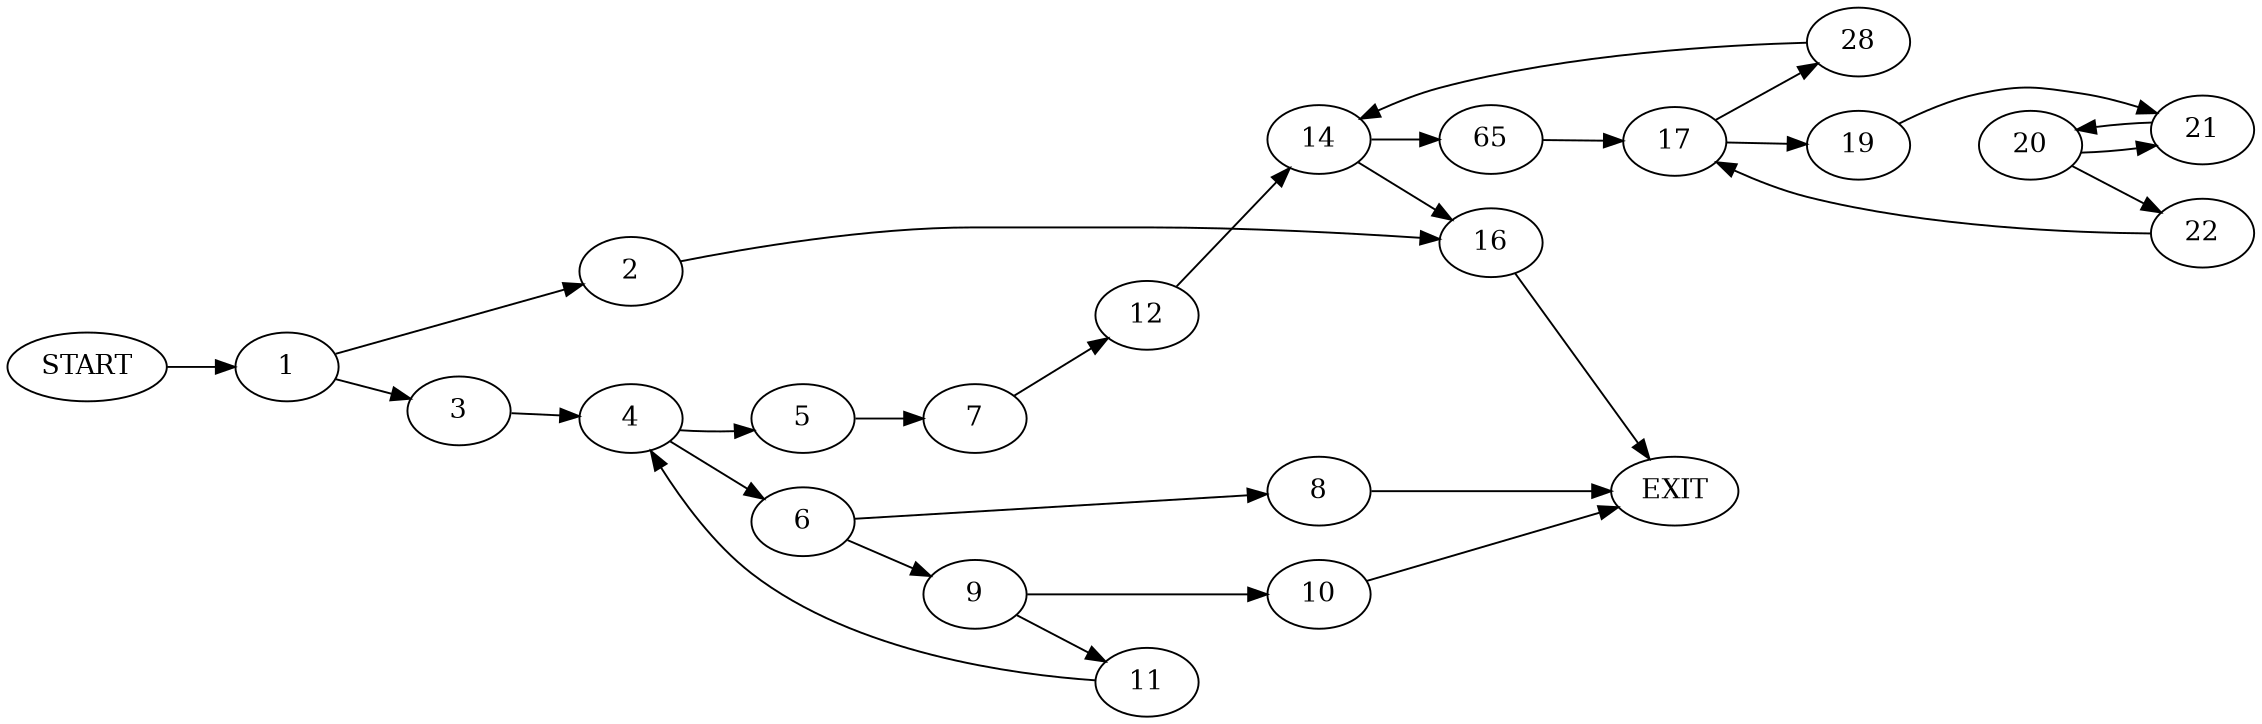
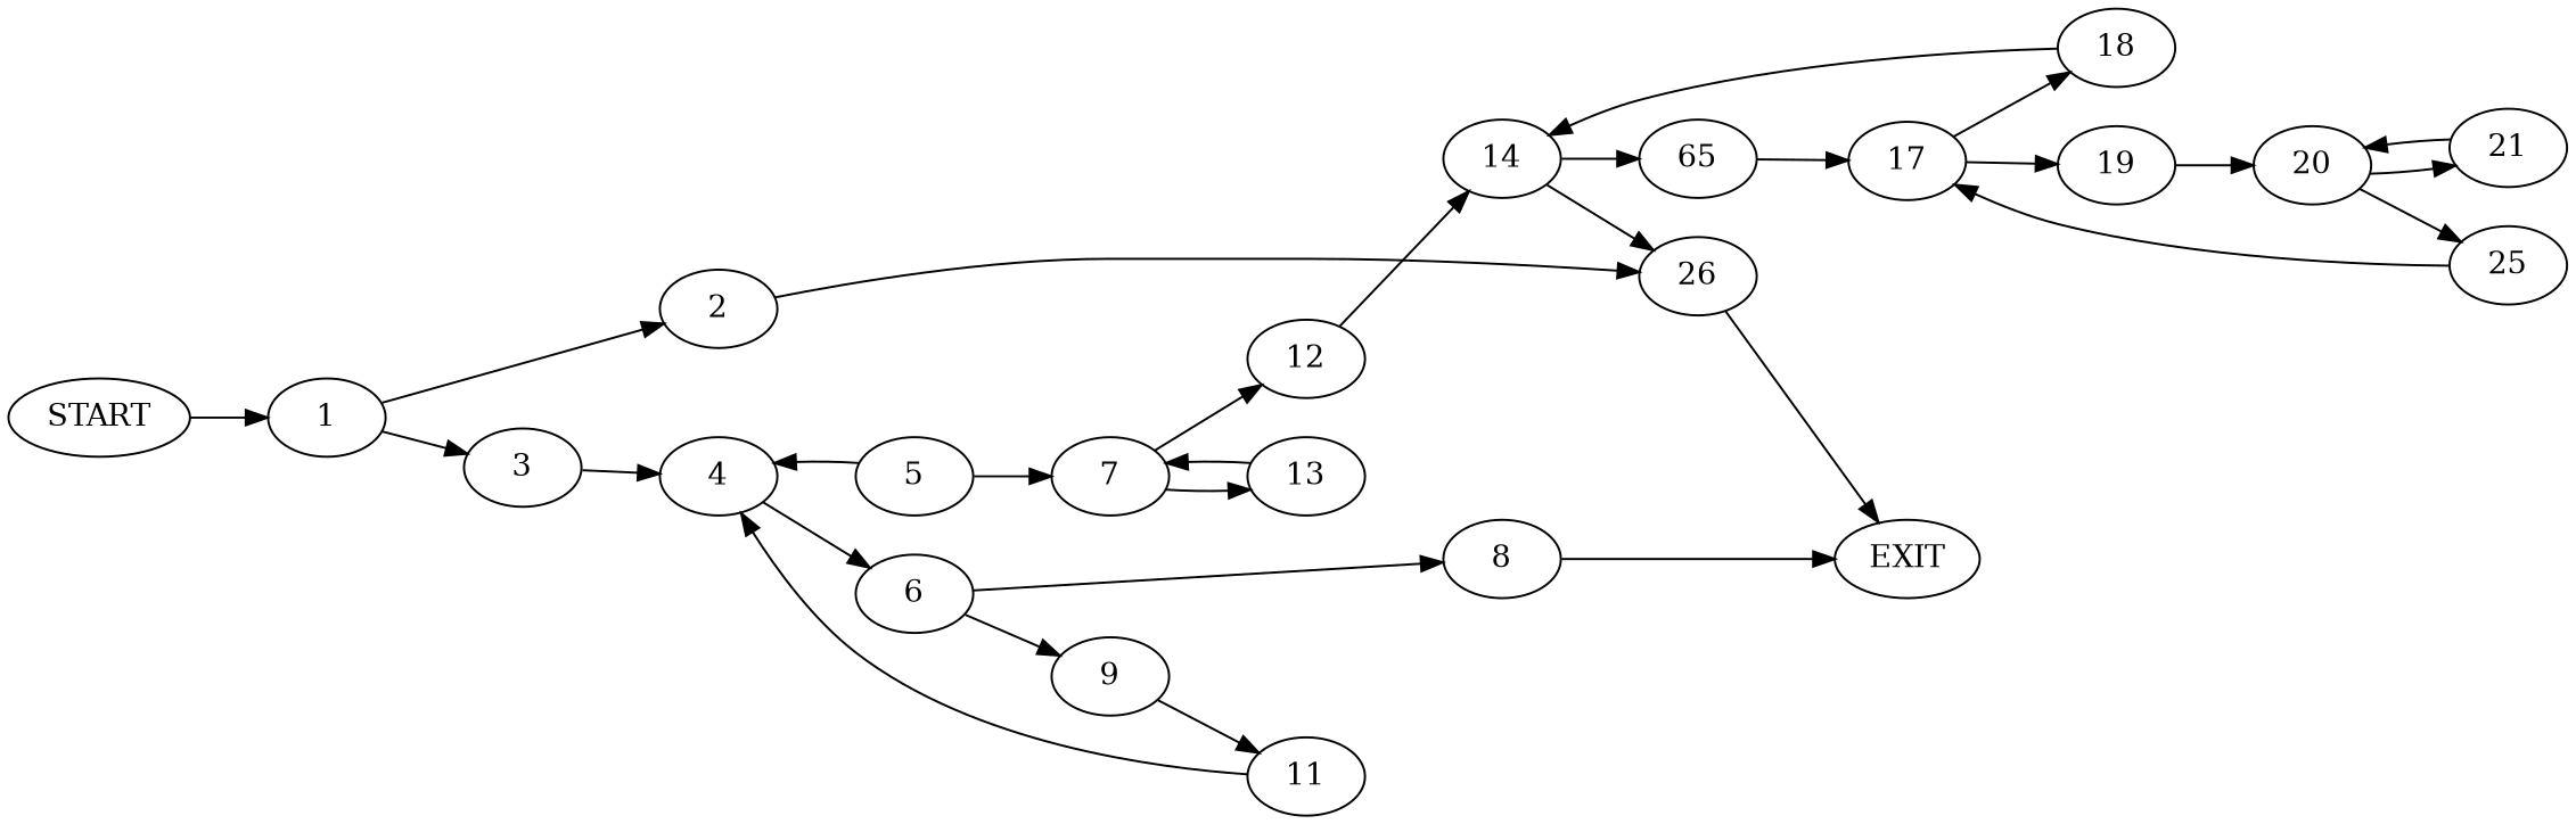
  digraph {
    rankdir=LR
    n1 [label=START]
    1
    2
    3
    n5 [label=EXIT]
-   16
+   16 [label=26]
    4
    5
    6
    7
    8
    9
    12
-   10
+   13
    11
    14
    n18 [label=65]
    17
-   18 [label=28]
+   18
    19
    20
    21
-   22
+   22 [label=25]
    n1 -> 1
    1 -> 2
    1 -> 3
    2 -> 16
    3 -> 4
    16 -> n5
-   4 -> 5
+   5 -> 4
    4 -> 6
    5 -> 7
    6 -> 8
    6 -> 9
    7 -> 12
+   7 -> 13
    8 -> n5
-   9 -> 10
    9 -> 11
    12 -> 14
-   10 -> n5
+   13 -> 7
    11 -> 4
    14 -> 16
    14 -> n18
    n18 -> 17
    17 -> 18
    17 -> 19
    18 -> 14
-   19 -> 21
+   19 -> 20
    20 -> 21
    20 -> 22
    21 -> 20
    22 -> 17
  }
